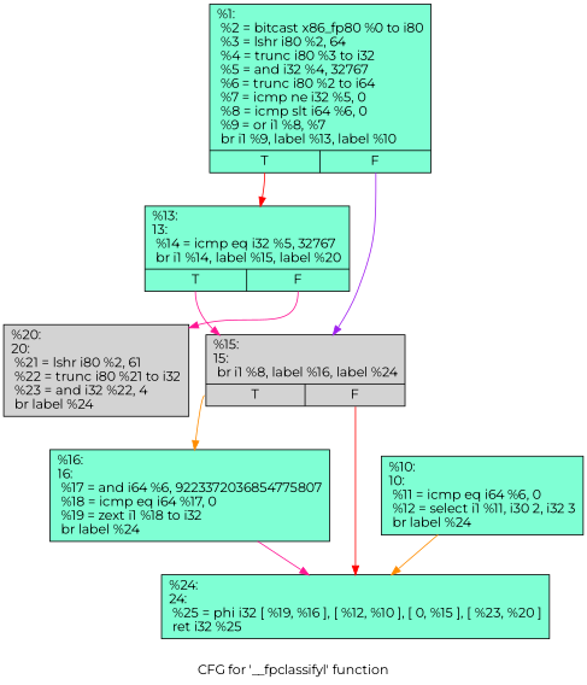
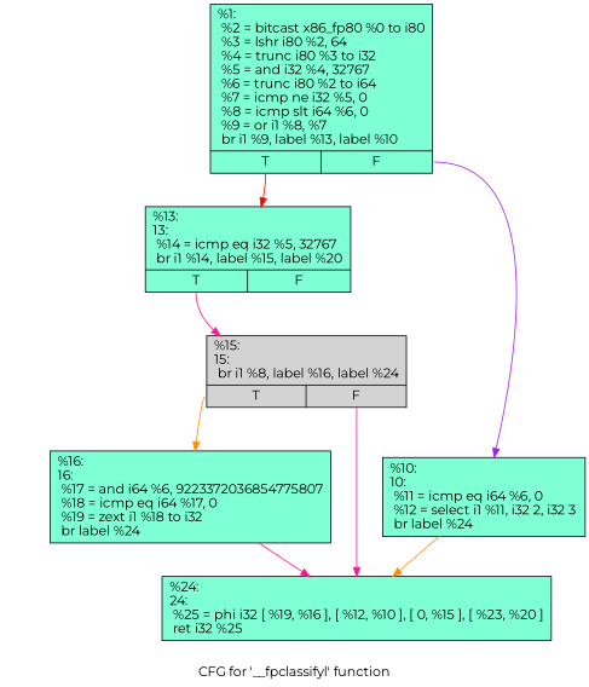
  digraph {
    fontname=Montserrat
    label="CFG for '__fpclassifyl' function"
    node [fillcolor=aquamarine fontname=Montserrat shape=record style=filled]
    edge [color=deeppink fontname=Montserrat tailport=s0]
    n1 [label="{%1:\l  %2 = bitcast x86_fp80 %0 to i80\l  %3 = lshr i80 %2, 64\l  %4 = trunc i80 %3 to i32\l  %5 = and i32 %4, 32767\l  %6 = trunc i80 %2 to i64\l  %7 = icmp ne i32 %5, 0\l  %8 = icmp slt i64 %6, 0\l  %9 = or i1 %8, %7\l  br i1 %9, label %13, label %10\l|{<s0>T|<s1>F}}"]
    n2 [label="{%13:\l13:                                               \l  %14 = icmp eq i32 %5, 32767\l  br i1 %14, label %15, label %20\l|{<s0>T|<s1>F}}"]
-   n3 [label="{%10:\l10:                                               \l  %11 = icmp eq i64 %6, 0\l  %12 = select i1 %11, i30 2, i32 3\l  br label %24\l}"]
+   n3 [label="{%10:\l10:                                               \l  %11 = icmp eq i64 %6, 0\l  %12 = select i1 %11, i32 2, i32 3\l  br label %24\l}"]
    n4 [fillcolor=lightgrey label="{%15:\l15:                                               \l  br i1 %8, label %16, label %24\l|{<s0>T|<s1>F}}"]
-   n5 [fillcolor=lightgrey label="{%20:\l20:                                               \l  %21 = lshr i80 %2, 61\l  %22 = trunc i80 %21 to i32\l  %23 = and i32 %22, 4\l  br label %24\l}"]
    n6 [label="{%24:\l24:                                               \l  %25 = phi i32 [ %19, %16 ], [ %12, %10 ], [ 0, %15 ], [ %23, %20 ]\l  ret i32 %25\l}"]
    n7 [label="{%16:\l16:                                               \l  %17 = and i64 %6, 9223372036854775807\l  %18 = icmp eq i64 %17, 0\l  %19 = zext i1 %18 to i32\l  br label %24\l}"]
    n1 -> n2 [color=red]
-   n1 -> n4 [color=purple tailport=s1]
+   n1 -> n3 [color=purple tailport=s1]
    n2 -> n4
-   n2 -> n5 [tailport=s1]
    n3 -> n6 [color=darkorange tailport=""]
-   n4 -> n6 [color=red tailport=s1]
+   n4 -> n6 [tailport=s1]
    n4 -> n7 [color=darkorange]
    n7 -> n6 [tailport=""]
  }
